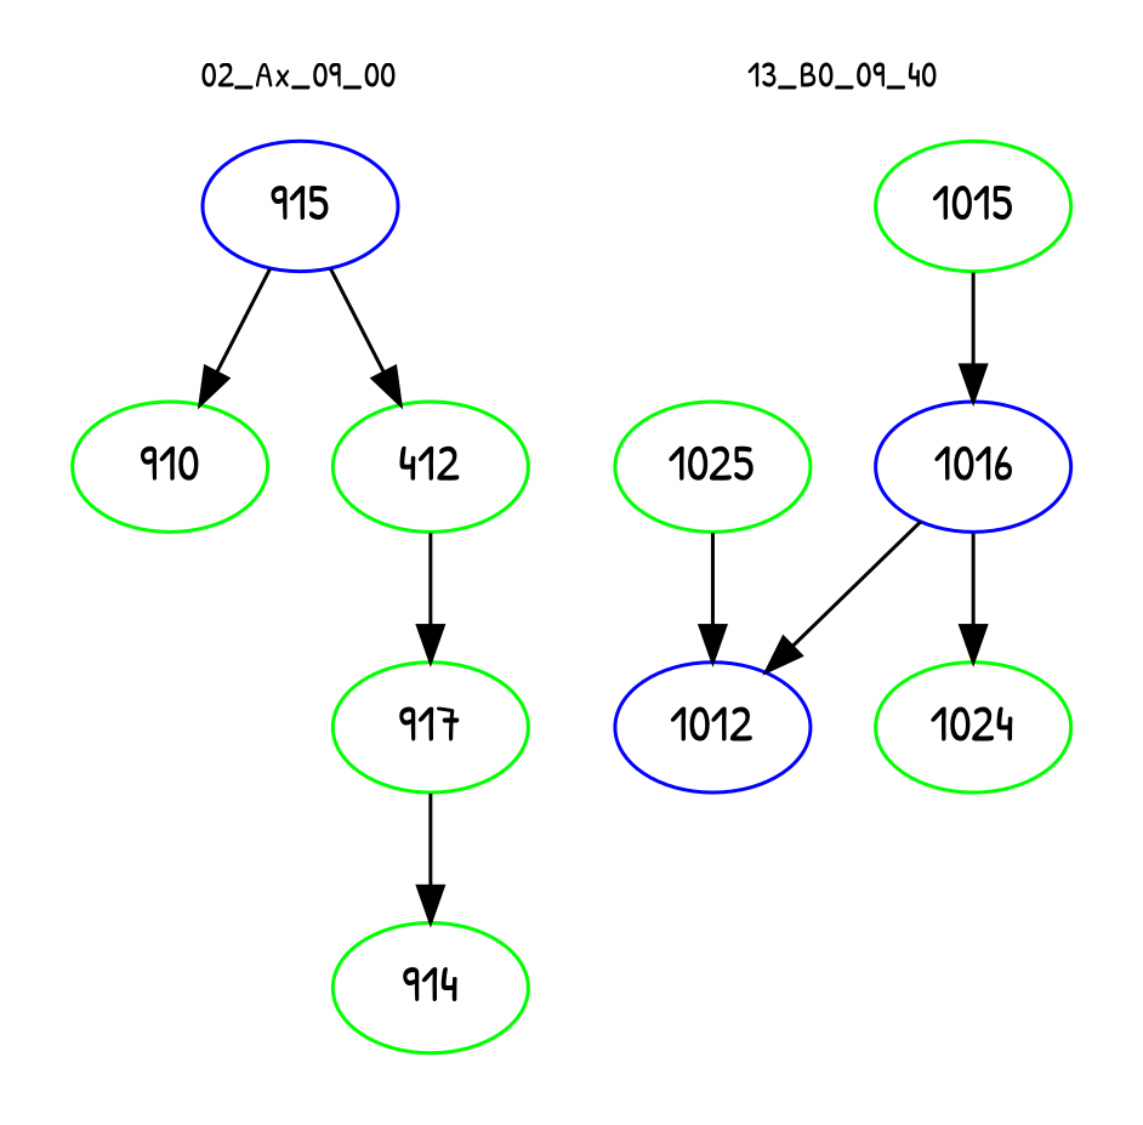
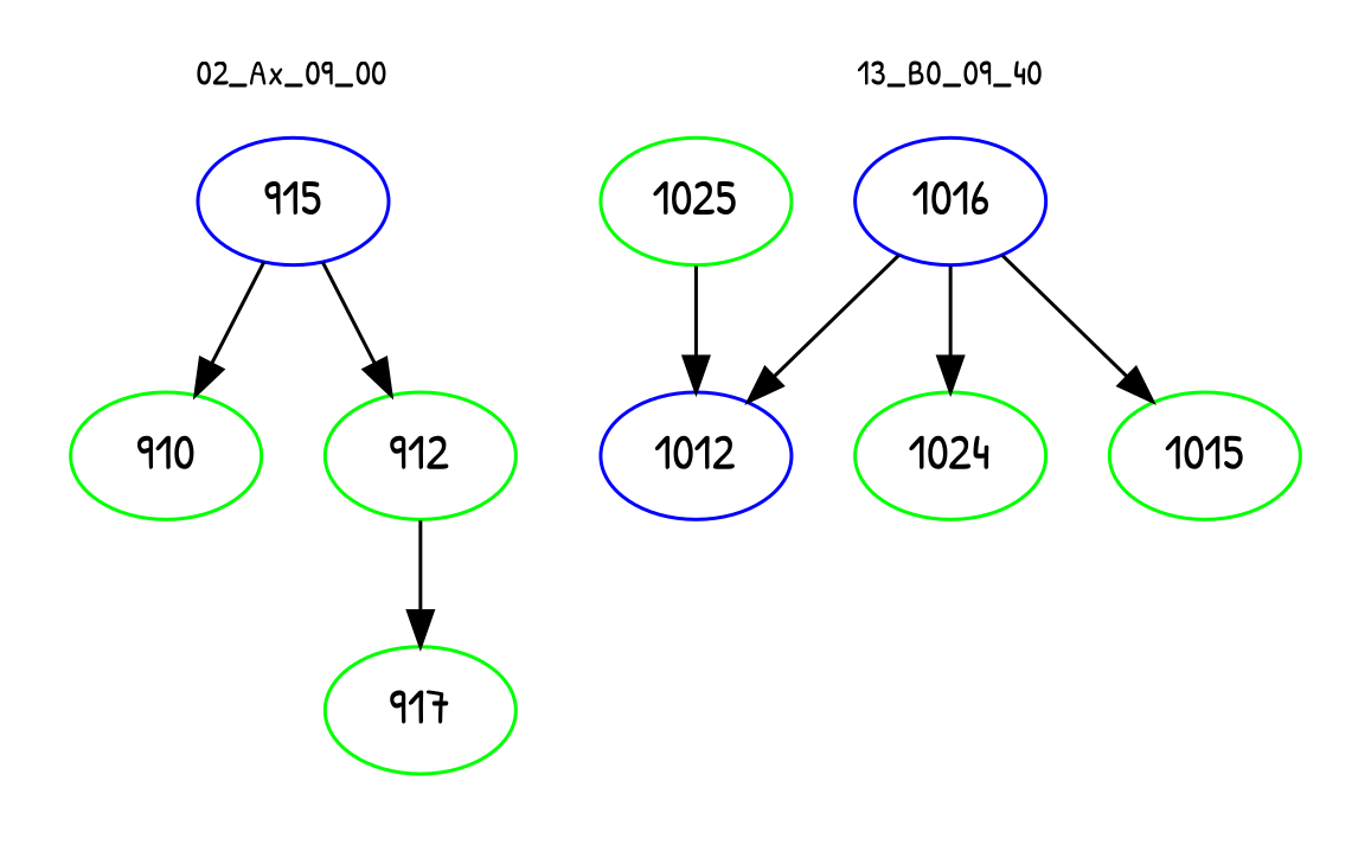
  digraph {
    fontname="Patrick Hand"
    node [color=green fontname="Patrick Hand"]
    edge [color=black fontname="Patrick Hand"]
    n1 [color=blue label=915]
    n2 [label=910]
    n3 [label=917]
-   n4 [label=412]
-   n5 [label=914]
+   n4 [label=912]
    n6 [color=blue label=1016]
    n7 [color=blue label=1012]
    n8 [label=1024]
    n9 [label=1015]
    n10 [label=1025]
    subgraph cluster_1 {
      color=white
      fontsize=10
      label="02_Ax_09_00"
      n1
      n2
      n3
      n4
-     n5
    }
    subgraph cluster_2 {
      color=white
      fontsize=10
      label="13_B0_09_40"
      n6
      n7
      n8
      n9
      n10
    }
    n1 -> n2
    n1 -> n4
-   n3 -> n5
    n4 -> n3
    n6 -> n7
    n6 -> n8
-   n9 -> n6
+   n6 -> n9
    n10 -> n7
  }
